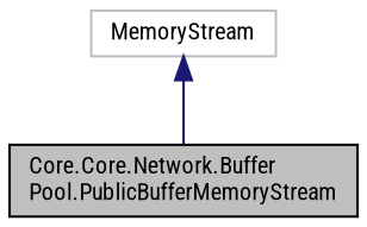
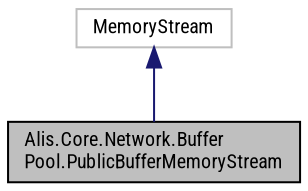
  digraph {
    fontname="Roboto Condensed"
    node [fontname="Roboto Condensed" fontsize=10 shape=record style=filled]
-   n1 [color=black fillcolor=grey75 fontcolor=black height=0.2 label="Core.Core.Network.Buffer\lPool.PublicBufferMemoryStream" width=0.4]
+   n1 [color=black fillcolor=grey75 fontcolor=black height=0.2 label="Alis.Core.Network.Buffer\lPool.PublicBufferMemoryStream" width=0.4]
    n2 [color=grey75 fillcolor=white height=0.2 label=MemoryStream width=0.4]
    n2 -> n1 [color=midnightblue dir=back fontname="Roboto Condensed" fontsize=10 labelfontname=Helvetica labelfontsize=10 style=solid]
  }
